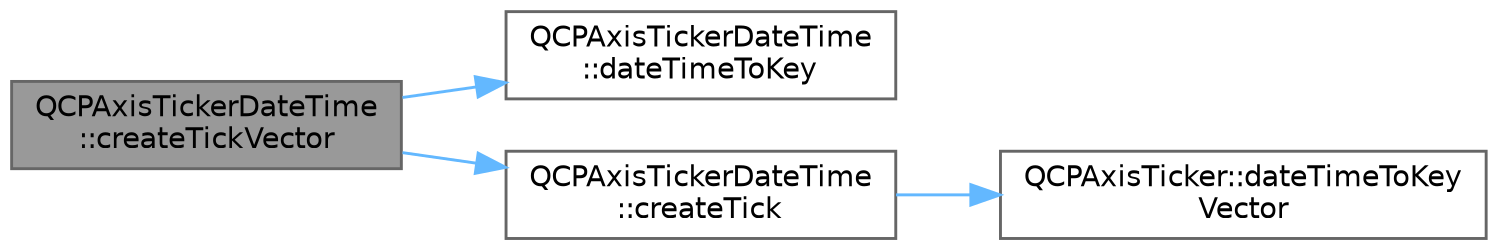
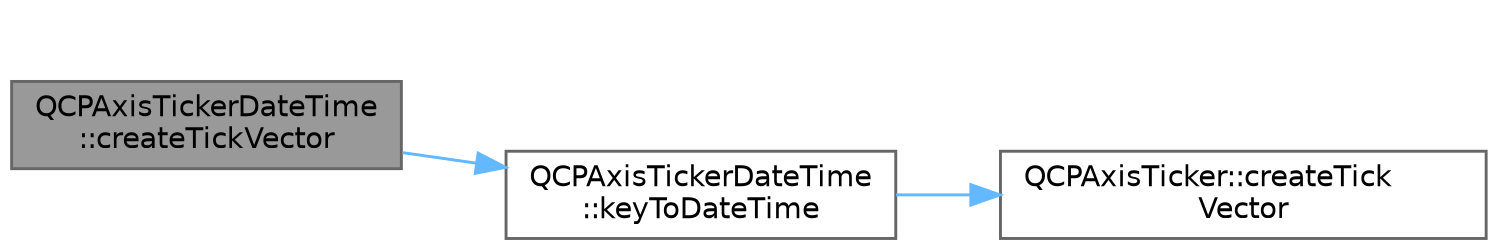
  digraph {
    rankdir=LR
    node [color=grey40 fillcolor=white fontname=Helvetica fontsize=10 shape=box style=filled]
    edge [color=steelblue1 fontname=Helvetica fontsize=10 labelfontname=Helvetica labelfontsize=10 style=solid]
    n1 [color=gray40 fillcolor=grey60 fontcolor=black height=0.2 label="QCPAxisTickerDateTime\l::createTickVector" width=0.4]
-   n2 [height=0.2 label="QCPAxisTickerDateTime\l::dateTimeToKey" width=0.4]
-   n3 [height=0.2 label="QCPAxisTickerDateTime\l::createTick" width=0.4]
-   n4 [height=0.2 label="QCPAxisTicker::dateTimeToKey\lVector" width=0.4]
-   n1 -> n2
+   n3 [height=0.2 label="QCPAxisTickerDateTime\l::keyToDateTime" width=0.4]
+   n4 [height=0.2 label="QCPAxisTicker::createTick\lVector" width=0.4]
    n1 -> n3
    n3 -> n4
  }
